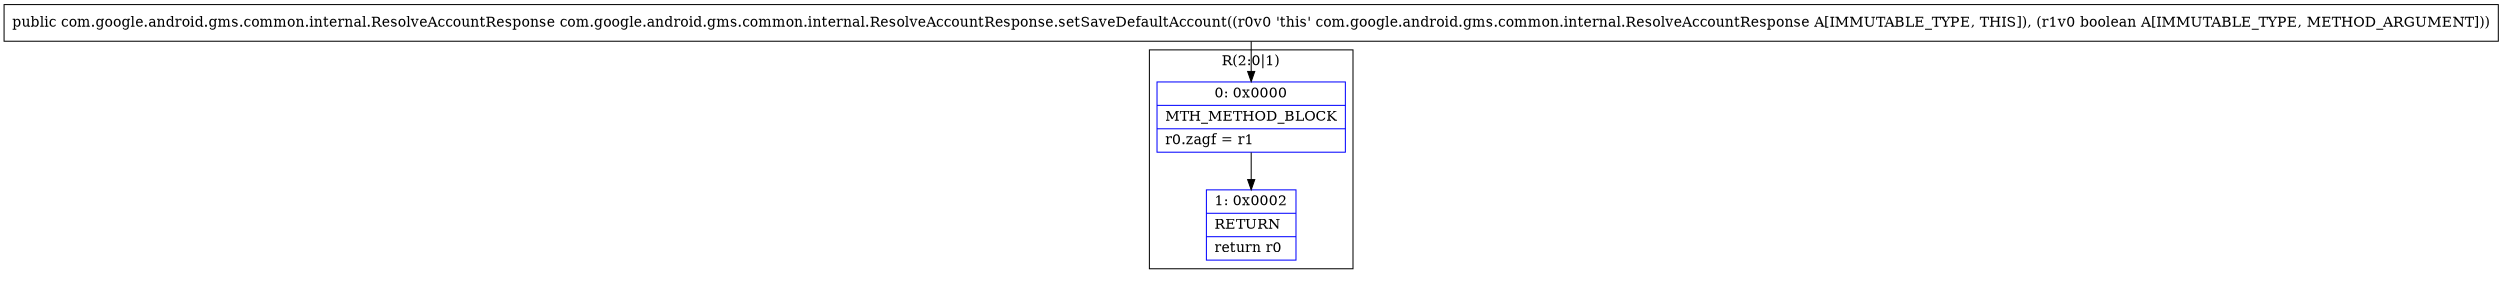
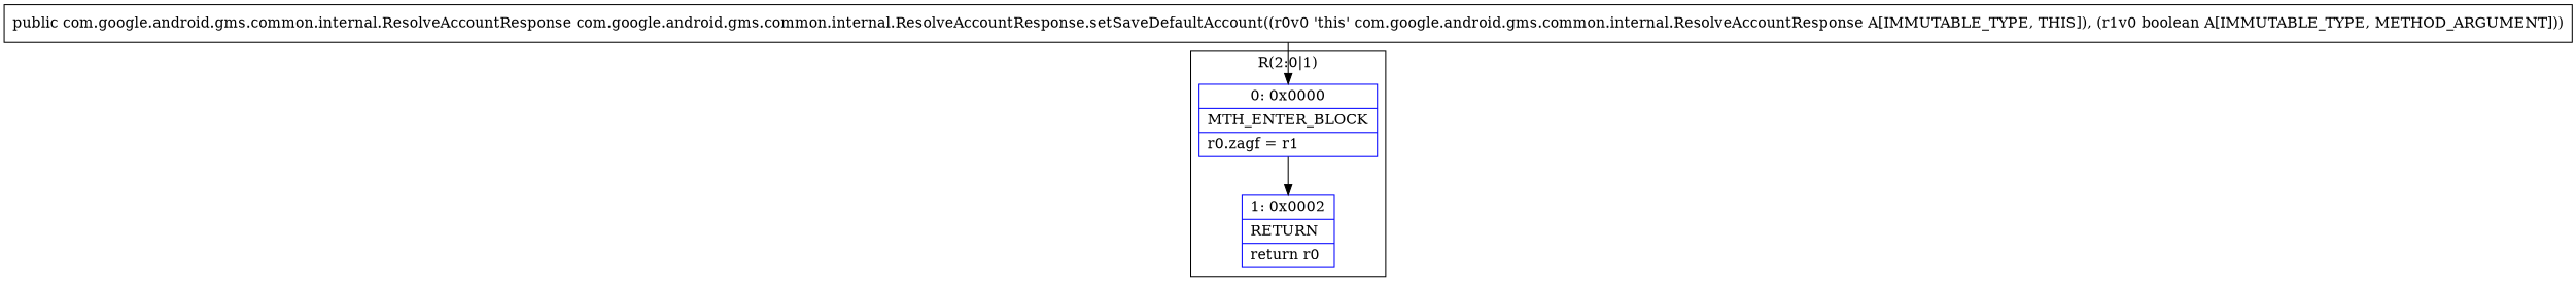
  digraph {
    node [color=blue shape=record]
-   n1 [label="{0\:\ 0x0000|MTH_METHOD_BLOCK\l|r0.zagf = r1\l}"]
+   n1 [label="{0\:\ 0x0000|MTH_ENTER_BLOCK\l|r0.zagf = r1\l}"]
    n2 [label="{1\:\ 0x0002|RETURN\l|return r0\l}"]
    n3 [label="{public com.google.android.gms.common.internal.ResolveAccountResponse com.google.android.gms.common.internal.ResolveAccountResponse.setSaveDefaultAccount((r0v0 'this' com.google.android.gms.common.internal.ResolveAccountResponse A[IMMUTABLE_TYPE, THIS]), (r1v0 boolean A[IMMUTABLE_TYPE, METHOD_ARGUMENT])) }" color=""]
    subgraph cluster_1 {
      label="R(2:0|1)"
      n1
      n2
    }
    n1 -> n2
    n3 -> n1
  }
